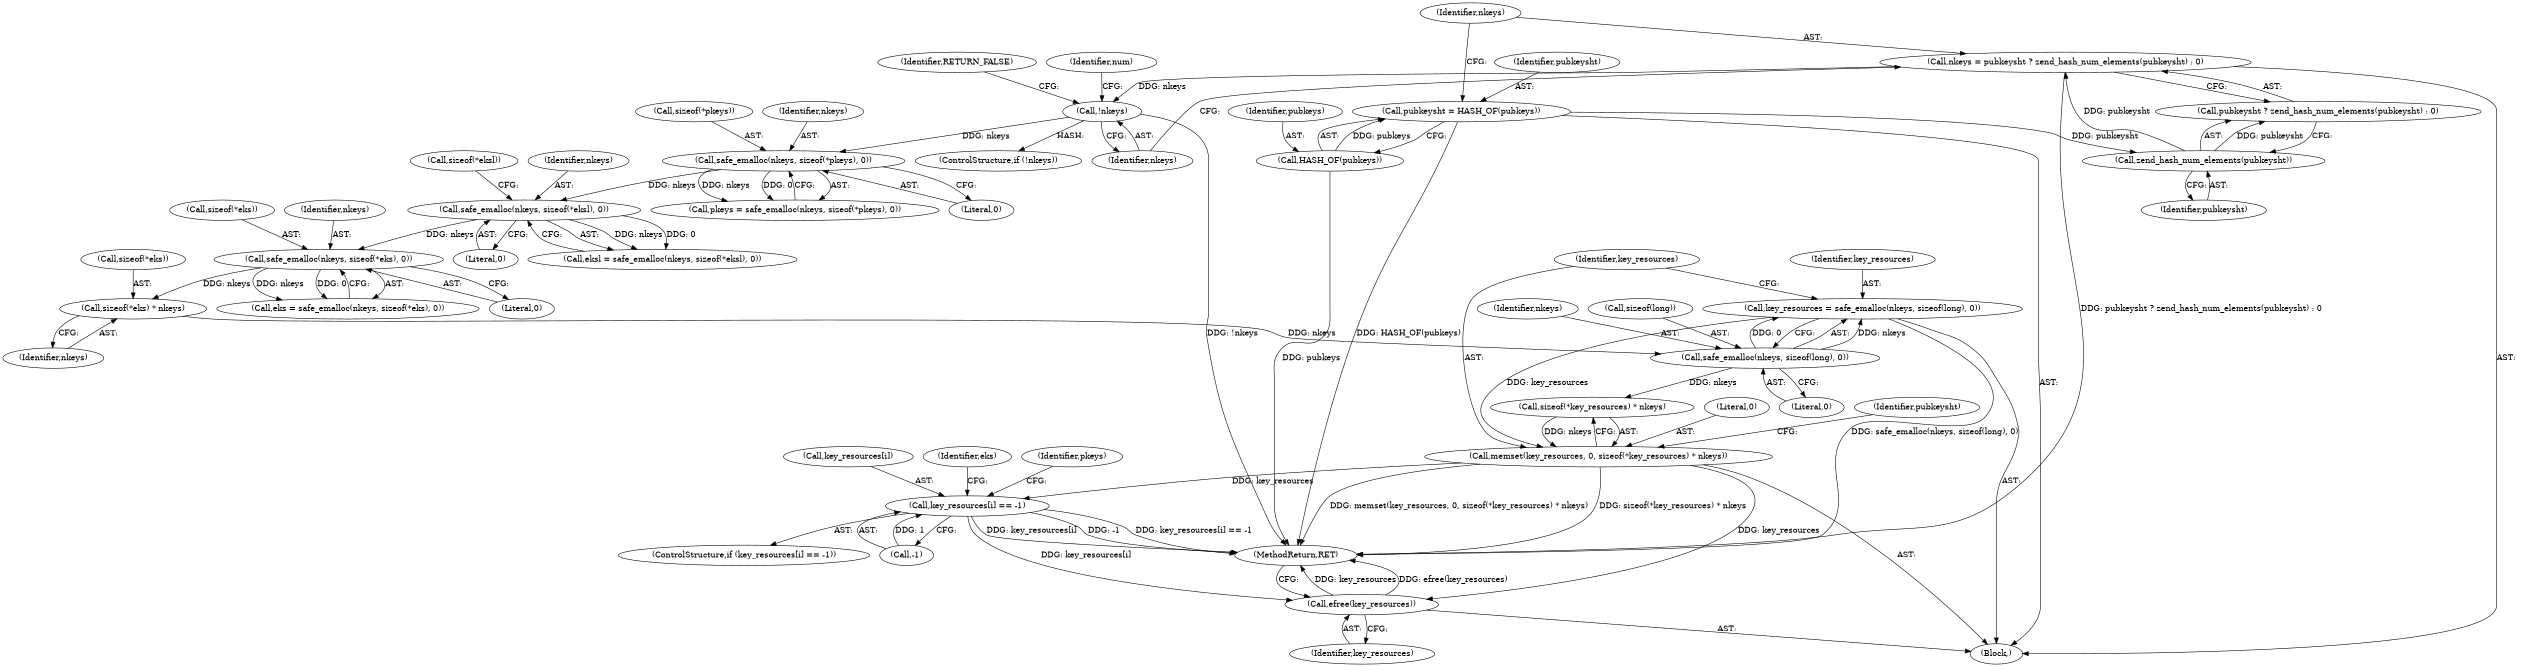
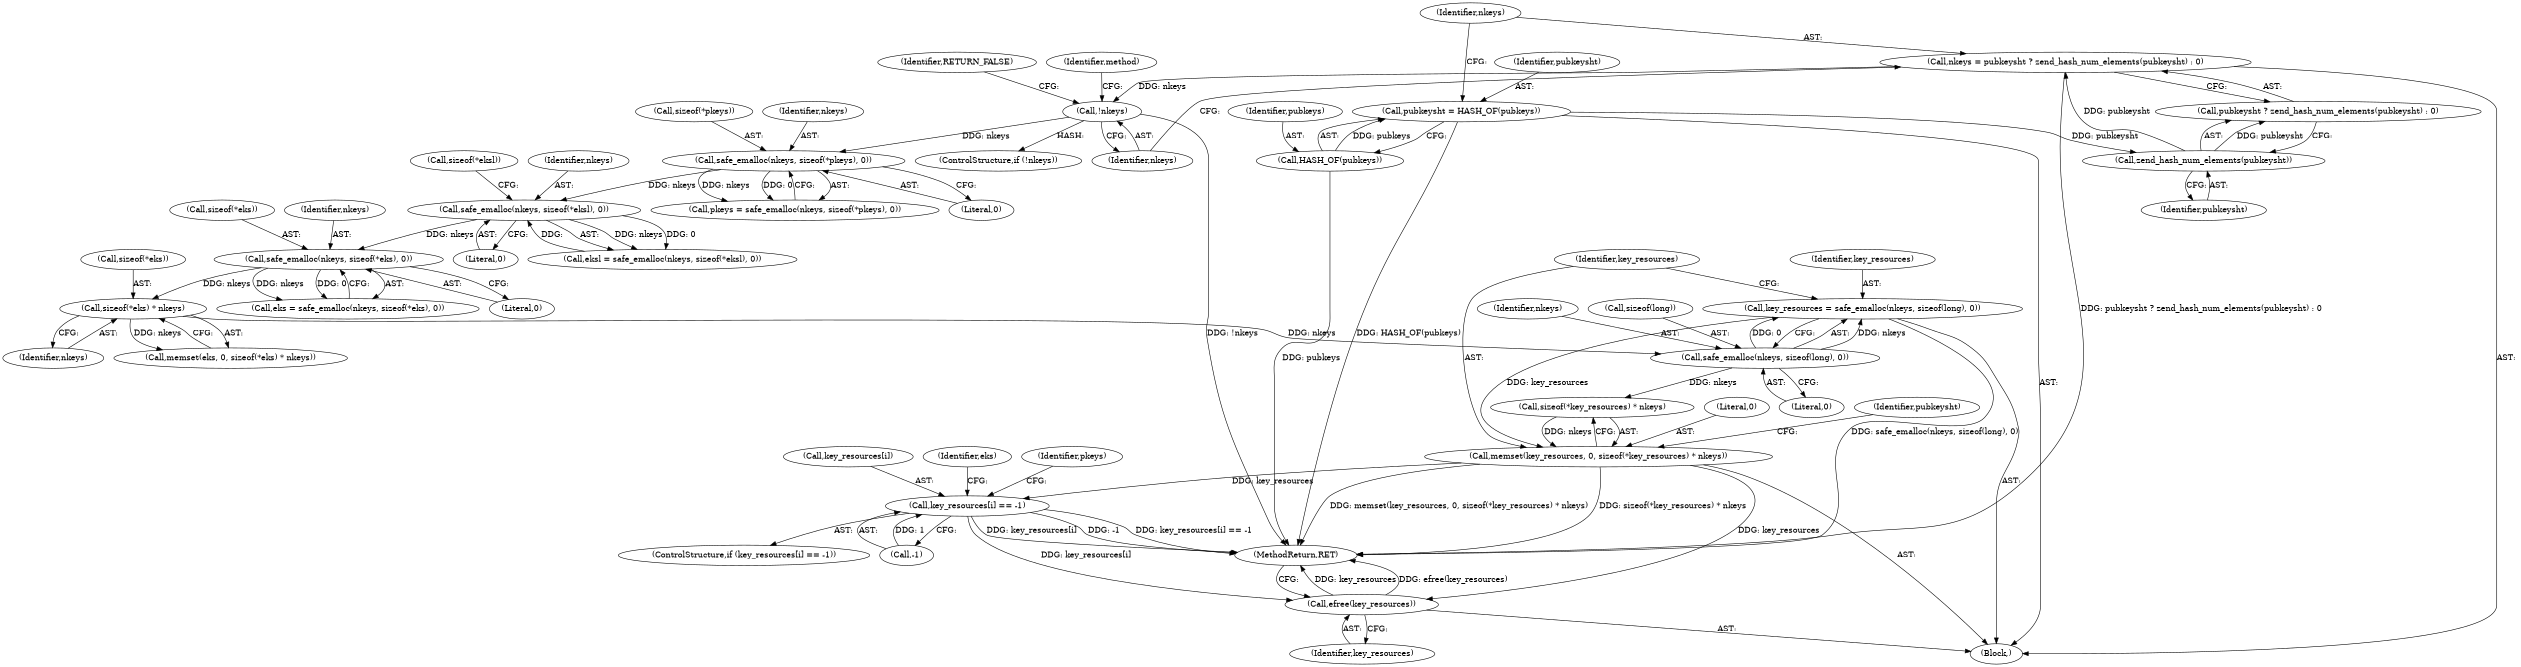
  digraph {
    n1 [label="(Call,key_resources = safe_emalloc(nkeys, sizeof(long), 0))"]
    n2 [label="(Call,safe_emalloc(nkeys, sizeof(long), 0))"]
    n3 [label="(Call,memset(key_resources, 0, sizeof(*key_resources) * nkeys))"]
    n4 [label="(MethodReturn,RET)"]
    n5 [label="(Block,)"]
    n6 [label="(Literal,0)"]
    n7 [label="(Call,sizeof(*key_resources) * nkeys)"]
    n8 [label="(Call,key_resources[i] == -1)"]
    n9 [label="(Call,efree(key_resources))"]
    n10 [label="(Call,sizeof(*eks) * nkeys)"]
    n11 [label="(Identifier,nkeys)"]
+   n12 [label="(Call,memset(eks, 0, sizeof(*eks) * nkeys))"]
    n13 [label="(Call,safe_emalloc(nkeys, sizeof(*eks), 0))"]
    n14 [label="(Literal,0)"]
    n15 [label="(Call,eks = safe_emalloc(nkeys, sizeof(*eks), 0))"]
    n16 [label="(Call,safe_emalloc(nkeys, sizeof(*eksl), 0))"]
    n17 [label="(Literal,0)"]
    n18 [label="(Call,eksl = safe_emalloc(nkeys, sizeof(*eksl), 0))"]
    n19 [label="(Call,safe_emalloc(nkeys, sizeof(*pkeys), 0))"]
    n20 [label="(Literal,0)"]
    n21 [label="(Call,pkeys = safe_emalloc(nkeys, sizeof(*pkeys), 0))"]
    n22 [label="(Call,!nkeys)"]
    n23 [label="(ControlStructure,if (!nkeys))"]
    n24 [label="(Identifier,nkeys)"]
    n25 [label="(Call,nkeys = pubkeysht ? zend_hash_num_elements(pubkeysht) : 0)"]
    n26 [label="(Call,pubkeysht ? zend_hash_num_elements(pubkeysht) : 0)"]
    n27 [label="(Call,zend_hash_num_elements(pubkeysht))"]
    n28 [label="(Identifier,pubkeysht)"]
    n29 [label="(Call,pubkeysht = HASH_OF(pubkeys))"]
    n30 [label="(Call,HASH_OF(pubkeys))"]
    n31 [label="(Identifier,pubkeys)"]
    n32 [label="(ControlStructure,if (key_resources[i] == -1))"]
    n33 [label="(Call,-1)"]
    n34 [label="(Identifier,key_resources)"]
    n35 [label="(Identifier,key_resources)"]
    n36 [label="(Identifier,pubkeysht)"]
    n37 [label="(Call,sizeof(*eks))"]
    n38 [label="(Identifier,eks)"]
    n39 [label="(Identifier,RETURN_FALSE)"]
    n40 [label="(Identifier,pkeys)"]
    n41 [label="(Call,sizeof(long))"]
    n42 [label="(Call,key_resources[i])"]
    n43 [label="(Call,sizeof(*eksl))"]
    n44 [label="(Call,sizeof(*eks))"]
    n45 [label="(Identifier,nkeys)"]
    n46 [label="(Identifier,key_resources)"]
    n47 [label="(Identifier,nkeys)"]
    n48 [label="(Literal,0)"]
    n49 [label="(Identifier,nkeys)"]
    n50 [label="(Identifier,pubkeysht)"]
    n51 [label="(Call,sizeof(*pkeys))"]
    n52 [label="(Identifier,nkeys)"]
    n53 [label="(Identifier,nkeys)"]
-   n54 [label="(Identifier,num)"]
+   n54 [label="(Identifier,method)"]
    n1 -> n2 [label="CFG: "]
    n1 -> n3 [label="DDG: key_resources"]
    n1 -> n4 [label="DDG: safe_emalloc(nkeys, sizeof(long), 0)"]
    n1 -> n5 [label="AST: "]
    n2 -> n1 [label="AST: "]
    n2 -> n1 [label="DDG: nkeys"]
    n2 -> n1 [label="DDG: 0"]
    n2 -> n6 [label="CFG: "]
    n2 -> n7 [label="DDG: nkeys"]
    n3 -> n4 [label="DDG: memset(key_resources, 0, sizeof(*key_resources) * nkeys)"]
    n3 -> n4 [label="DDG: sizeof(*key_resources) * nkeys"]
    n3 -> n5 [label="AST: "]
    n3 -> n7 [label="CFG: "]
    n3 -> n8 [label="DDG: key_resources"]
    n3 -> n9 [label="DDG: key_resources"]
    n4 -> n9 [label="CFG: "]
    n6 -> n2 [label="AST: "]
    n7 -> n3 [label="AST: "]
    n7 -> n3 [label="DDG: nkeys"]
    n8 -> n4 [label="DDG: key_resources[i] == -1"]
    n8 -> n4 [label="DDG: key_resources[i]"]
    n8 -> n4 [label="DDG: -1"]
    n8 -> n9 [label="DDG: key_resources[i]"]
    n8 -> n32 [label="AST: "]
    n8 -> n33 [label="CFG: "]
    n9 -> n4 [label="DDG: key_resources"]
    n9 -> n4 [label="DDG: efree(key_resources)"]
    n9 -> n5 [label="AST: "]
    n9 -> n34 [label="CFG: "]
    n10 -> n2 [label="DDG: nkeys"]
    n10 -> n11 [label="CFG: "]
+   n10 -> n12 [label="AST: "]
+   n10 -> n12 [label="DDG: nkeys"]
    n11 -> n10 [label="AST: "]
+   n12 -> n10 [label="CFG: "]
    n13 -> n10 [label="DDG: nkeys"]
    n13 -> n14 [label="CFG: "]
    n13 -> n15 [label="AST: "]
    n13 -> n15 [label="DDG: nkeys"]
    n13 -> n15 [label="DDG: 0"]
    n14 -> n13 [label="AST: "]
    n15 -> n13 [label="CFG: "]
    n16 -> n13 [label="DDG: nkeys"]
    n16 -> n17 [label="CFG: "]
    n16 -> n18 [label="AST: "]
    n16 -> n18 [label="DDG: nkeys"]
    n16 -> n18 [label="DDG: 0"]
    n17 -> n16 [label="AST: "]
-   n18 -> n16 [label="CFG: "]
+   n18 -> n16 [label="DDG: "]
    n19 -> n16 [label="DDG: nkeys"]
    n19 -> n20 [label="CFG: "]
    n19 -> n21 [label="AST: "]
    n19 -> n21 [label="DDG: nkeys"]
    n19 -> n21 [label="DDG: 0"]
    n20 -> n19 [label="AST: "]
    n21 -> n19 [label="CFG: "]
    n22 -> n4 [label="DDG: !nkeys"]
    n22 -> n19 [label="DDG: nkeys"]
    n22 -> n23 [label="HASH: "]
    n22 -> n24 [label="CFG: "]
    n24 -> n22 [label="AST: "]
    n24 -> n25 [label="CFG: "]
    n25 -> n4 [label="DDG: pubkeysht ? zend_hash_num_elements(pubkeysht) : 0"]
    n25 -> n5 [label="AST: "]
    n25 -> n22 [label="DDG: nkeys"]
    n25 -> n26 [label="CFG: "]
    n26 -> n25 [label="AST: "]
    n26 -> n27 [label="CFG: "]
    n27 -> n25 [label="DDG: pubkeysht"]
    n27 -> n26 [label="AST: "]
    n27 -> n26 [label="DDG: pubkeysht"]
    n27 -> n28 [label="CFG: "]
    n28 -> n27 [label="AST: "]
    n29 -> n4 [label="DDG: HASH_OF(pubkeys)"]
    n29 -> n5 [label="AST: "]
    n29 -> n27 [label="DDG: pubkeysht"]
    n29 -> n30 [label="CFG: "]
    n30 -> n4 [label="DDG: pubkeys"]
    n30 -> n29 [label="AST: "]
    n30 -> n29 [label="DDG: pubkeys"]
    n31 -> n30 [label="AST: "]
    n33 -> n8 [label="AST: "]
    n33 -> n8 [label="DDG: 1"]
    n34 -> n9 [label="AST: "]
    n35 -> n1 [label="CFG: "]
    n35 -> n3 [label="AST: "]
    n36 -> n3 [label="CFG: "]
    n37 -> n10 [label="AST: "]
    n38 -> n8 [label="CFG: "]
    n39 -> n22 [label="CFG: "]
    n40 -> n8 [label="CFG: "]
    n41 -> n2 [label="AST: "]
    n42 -> n8 [label="AST: "]
    n43 -> n16 [label="CFG: "]
    n44 -> n13 [label="AST: "]
    n45 -> n25 [label="AST: "]
    n45 -> n29 [label="CFG: "]
    n46 -> n1 [label="AST: "]
    n47 -> n2 [label="AST: "]
    n48 -> n3 [label="AST: "]
    n49 -> n13 [label="AST: "]
    n50 -> n29 [label="AST: "]
    n51 -> n19 [label="AST: "]
    n52 -> n16 [label="AST: "]
    n53 -> n19 [label="AST: "]
    n54 -> n22 [label="CFG: "]
  }
